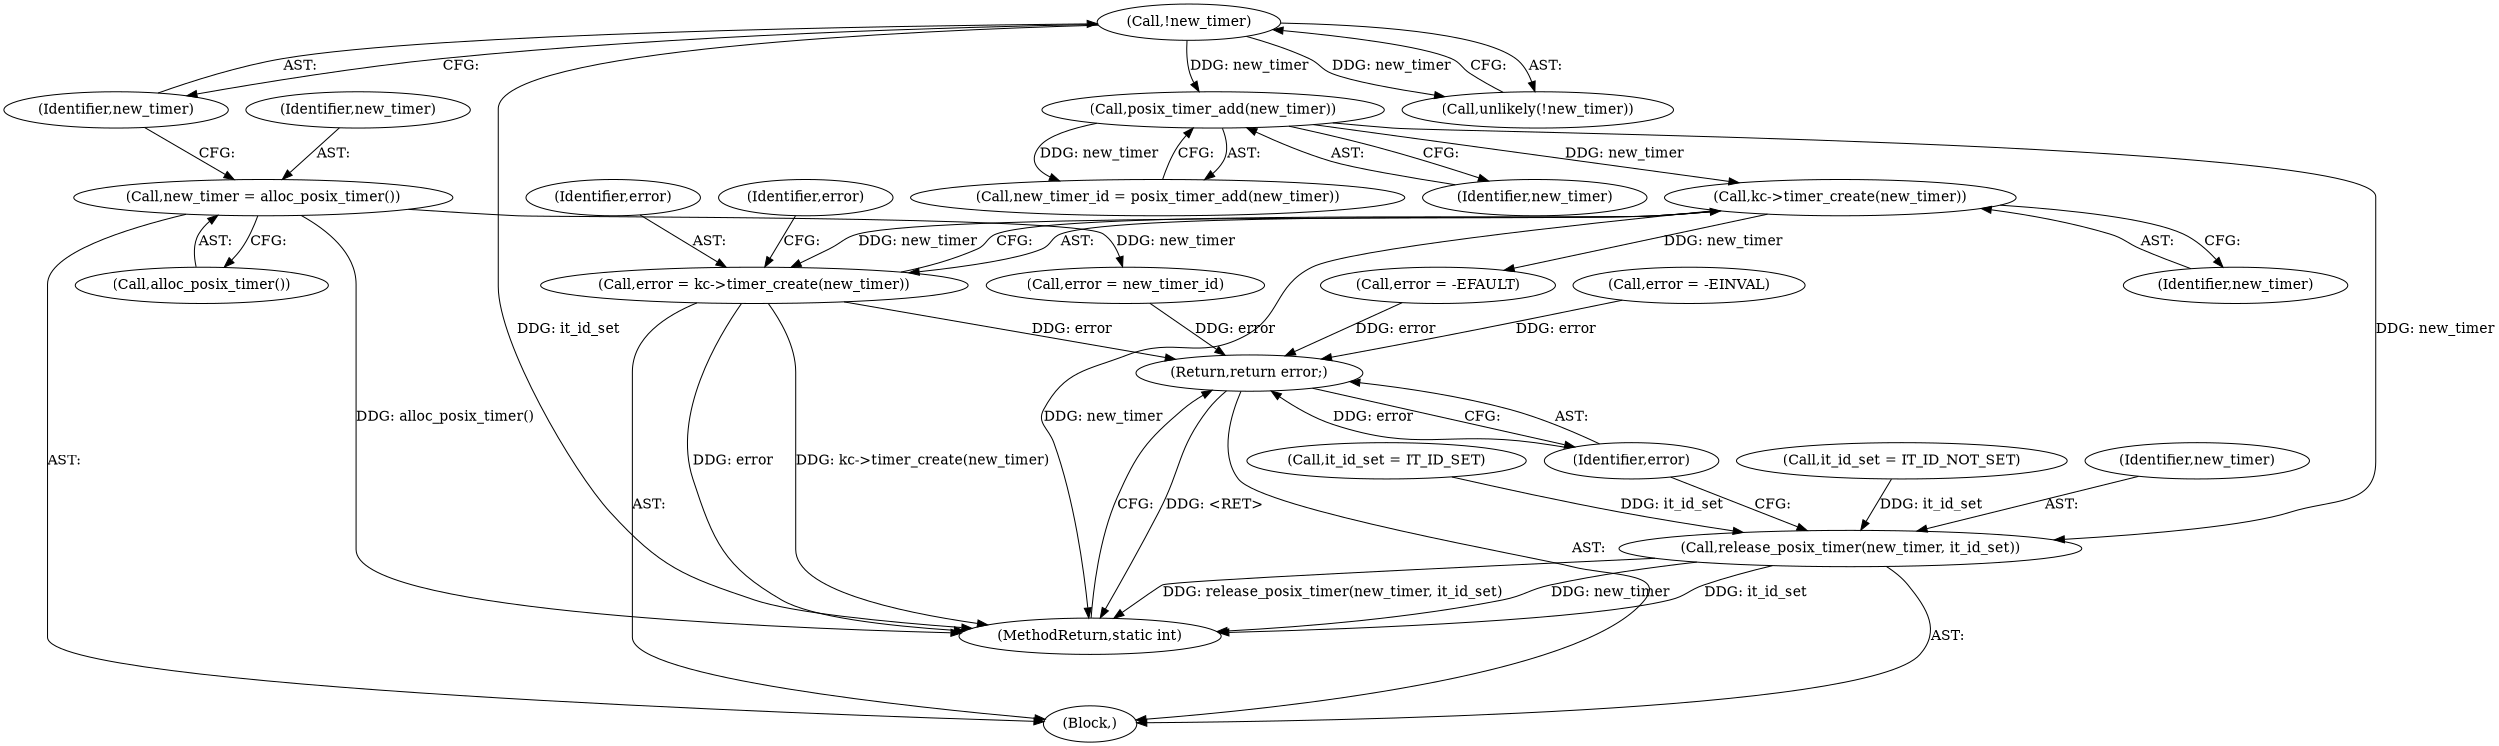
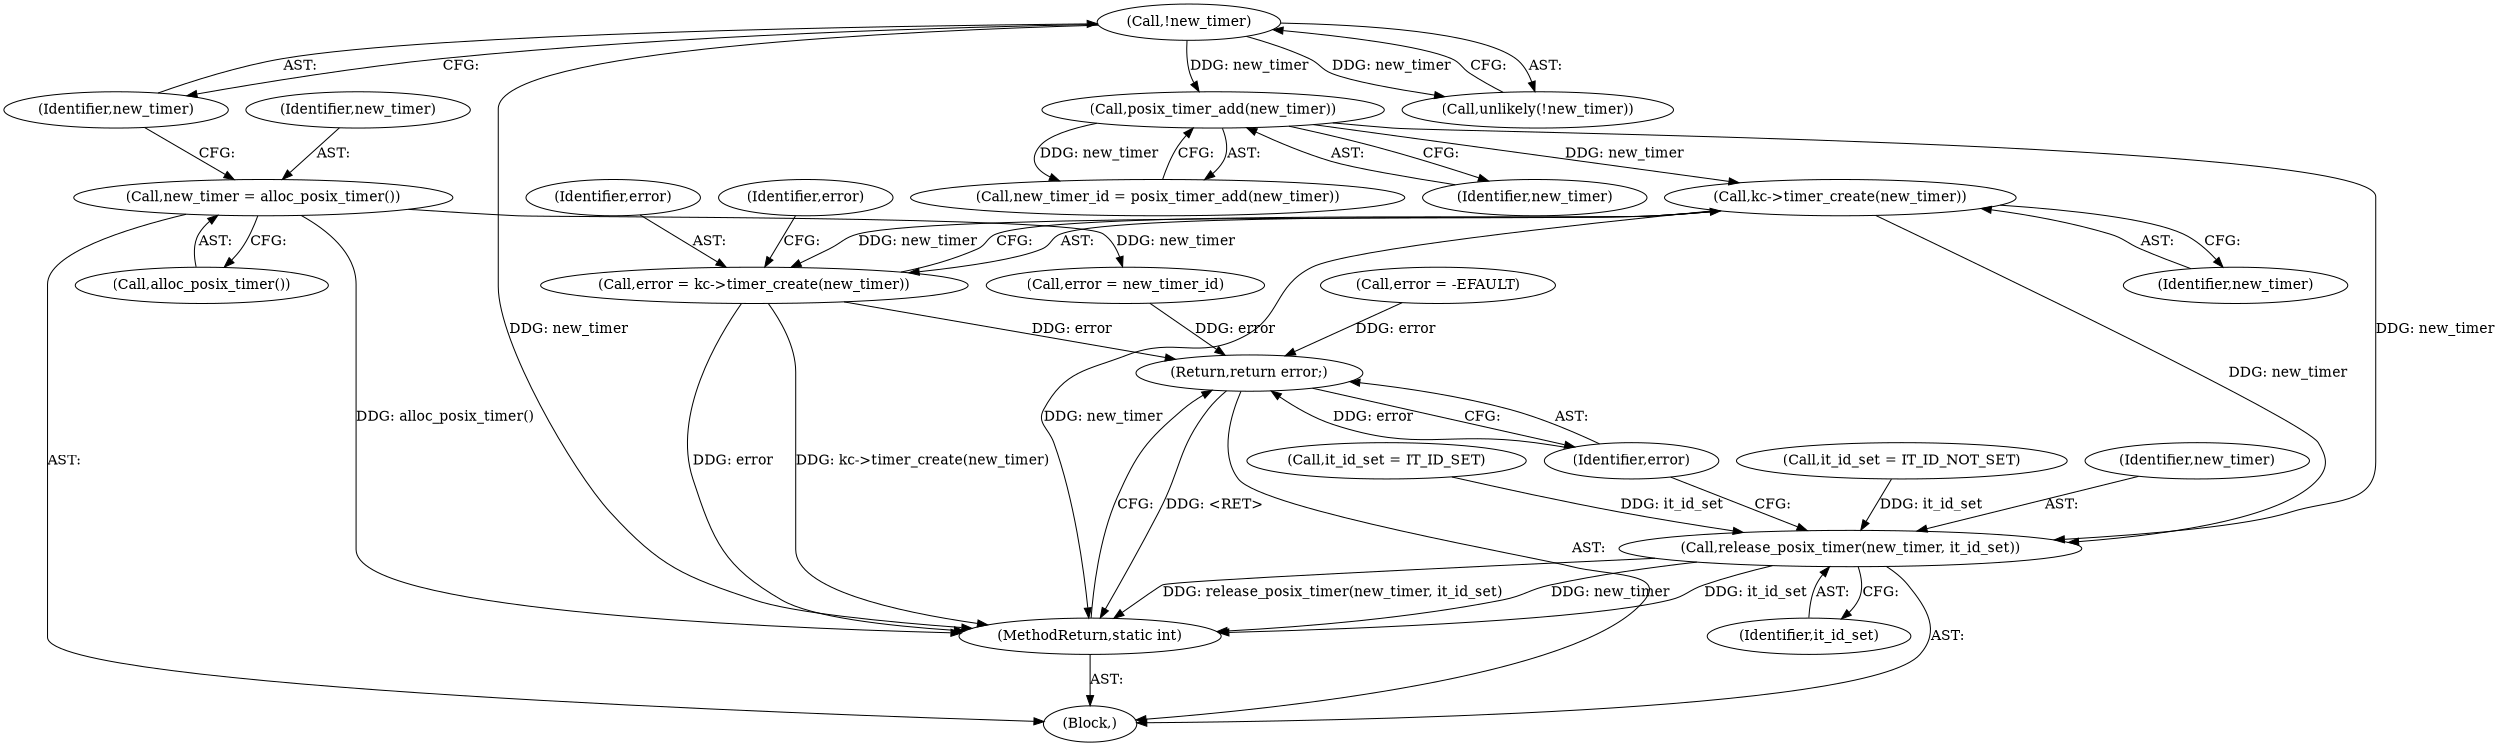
  digraph {
    n1 [label="(Call,kc->timer_create(new_timer))"]
    n2 [label="(Call,error = kc->timer_create(new_timer))"]
    n3 [label="(Call,release_posix_timer(new_timer, it_id_set))"]
    n4 [label="(MethodReturn,static int)"]
    n5 [label="(Identifier,new_timer)"]
    n6 [label="(Block,)"]
    n7 [label="(Return,return error;)"]
+   n8 [label="(Identifier,it_id_set)"]
    n9 [label="(Call,posix_timer_add(new_timer))"]
    n10 [label="(Identifier,new_timer)"]
    n11 [label="(Call,new_timer_id = posix_timer_add(new_timer))"]
    n12 [label="(Call,!new_timer)"]
    n13 [label="(Identifier,new_timer)"]
    n14 [label="(Call,unlikely(!new_timer))"]
    n15 [label="(Call,new_timer = alloc_posix_timer())"]
    n16 [label="(Call,alloc_posix_timer())"]
    n17 [label="(Call,error = new_timer_id)"]
    n18 [label="(Identifier,error)"]
    n19 [label="(Call,error = -EFAULT)"]
    n20 [label="(Identifier,error)"]
    n21 [label="(Identifier,new_timer)"]
    n22 [label="(Call,it_id_set = IT_ID_SET)"]
    n23 [label="(Call,it_id_set = IT_ID_NOT_SET)"]
-   n24 [label="(Call,error = -EINVAL)"]
    n25 [label="(Identifier,error)"]
    n26 [label="(Identifier,new_timer)"]
    n1 -> n2 [label="AST: "]
    n1 -> n2 [label="DDG: new_timer"]
-   n1 -> n19 [label="DDG: new_timer"]
+   n1 -> n3 [label="DDG: new_timer"]
    n1 -> n4 [label="DDG: new_timer"]
    n1 -> n5 [label="CFG: "]
    n2 -> n1 [label="CFG: "]
    n2 -> n4 [label="DDG: error"]
    n2 -> n4 [label="DDG: kc->timer_create(new_timer)"]
-   n2 -> n6 [label="AST: "]
+   n4 -> n6 [label="AST: "]
    n2 -> n7 [label="DDG: error"]
    n3 -> n4 [label="DDG: release_posix_timer(new_timer, it_id_set)"]
    n3 -> n4 [label="DDG: new_timer"]
    n3 -> n4 [label="DDG: it_id_set"]
    n3 -> n6 [label="AST: "]
+   n3 -> n8 [label="CFG: "]
    n4 -> n7 [label="CFG: "]
    n5 -> n1 [label="AST: "]
    n7 -> n4 [label="DDG: <RET>"]
    n7 -> n6 [label="AST: "]
    n7 -> n18 [label="CFG: "]
+   n8 -> n3 [label="AST: "]
    n9 -> n1 [label="DDG: new_timer"]
    n9 -> n3 [label="DDG: new_timer"]
    n9 -> n10 [label="CFG: "]
    n9 -> n11 [label="AST: "]
    n9 -> n11 [label="DDG: new_timer"]
    n10 -> n9 [label="AST: "]
    n11 -> n9 [label="CFG: "]
-   n12 -> n4 [label="DDG: it_id_set"]
+   n12 -> n4 [label="DDG: new_timer"]
    n12 -> n9 [label="DDG: new_timer"]
    n12 -> n13 [label="CFG: "]
    n12 -> n14 [label="AST: "]
    n12 -> n14 [label="DDG: new_timer"]
    n13 -> n12 [label="AST: "]
    n13 -> n15 [label="CFG: "]
    n14 -> n12 [label="CFG: "]
    n15 -> n4 [label="DDG: alloc_posix_timer()"]
    n15 -> n6 [label="AST: "]
    n15 -> n16 [label="CFG: "]
    n15 -> n17 [label="DDG: new_timer"]
    n16 -> n15 [label="AST: "]
    n17 -> n7 [label="DDG: error"]
    n18 -> n3 [label="CFG: "]
    n18 -> n7 [label="AST: "]
    n18 -> n7 [label="DDG: error"]
    n19 -> n7 [label="DDG: error"]
    n20 -> n2 [label="AST: "]
    n21 -> n3 [label="AST: "]
    n22 -> n3 [label="DDG: it_id_set"]
    n23 -> n3 [label="DDG: it_id_set"]
-   n24 -> n7 [label="DDG: error"]
    n25 -> n2 [label="CFG: "]
    n26 -> n15 [label="AST: "]
  }
